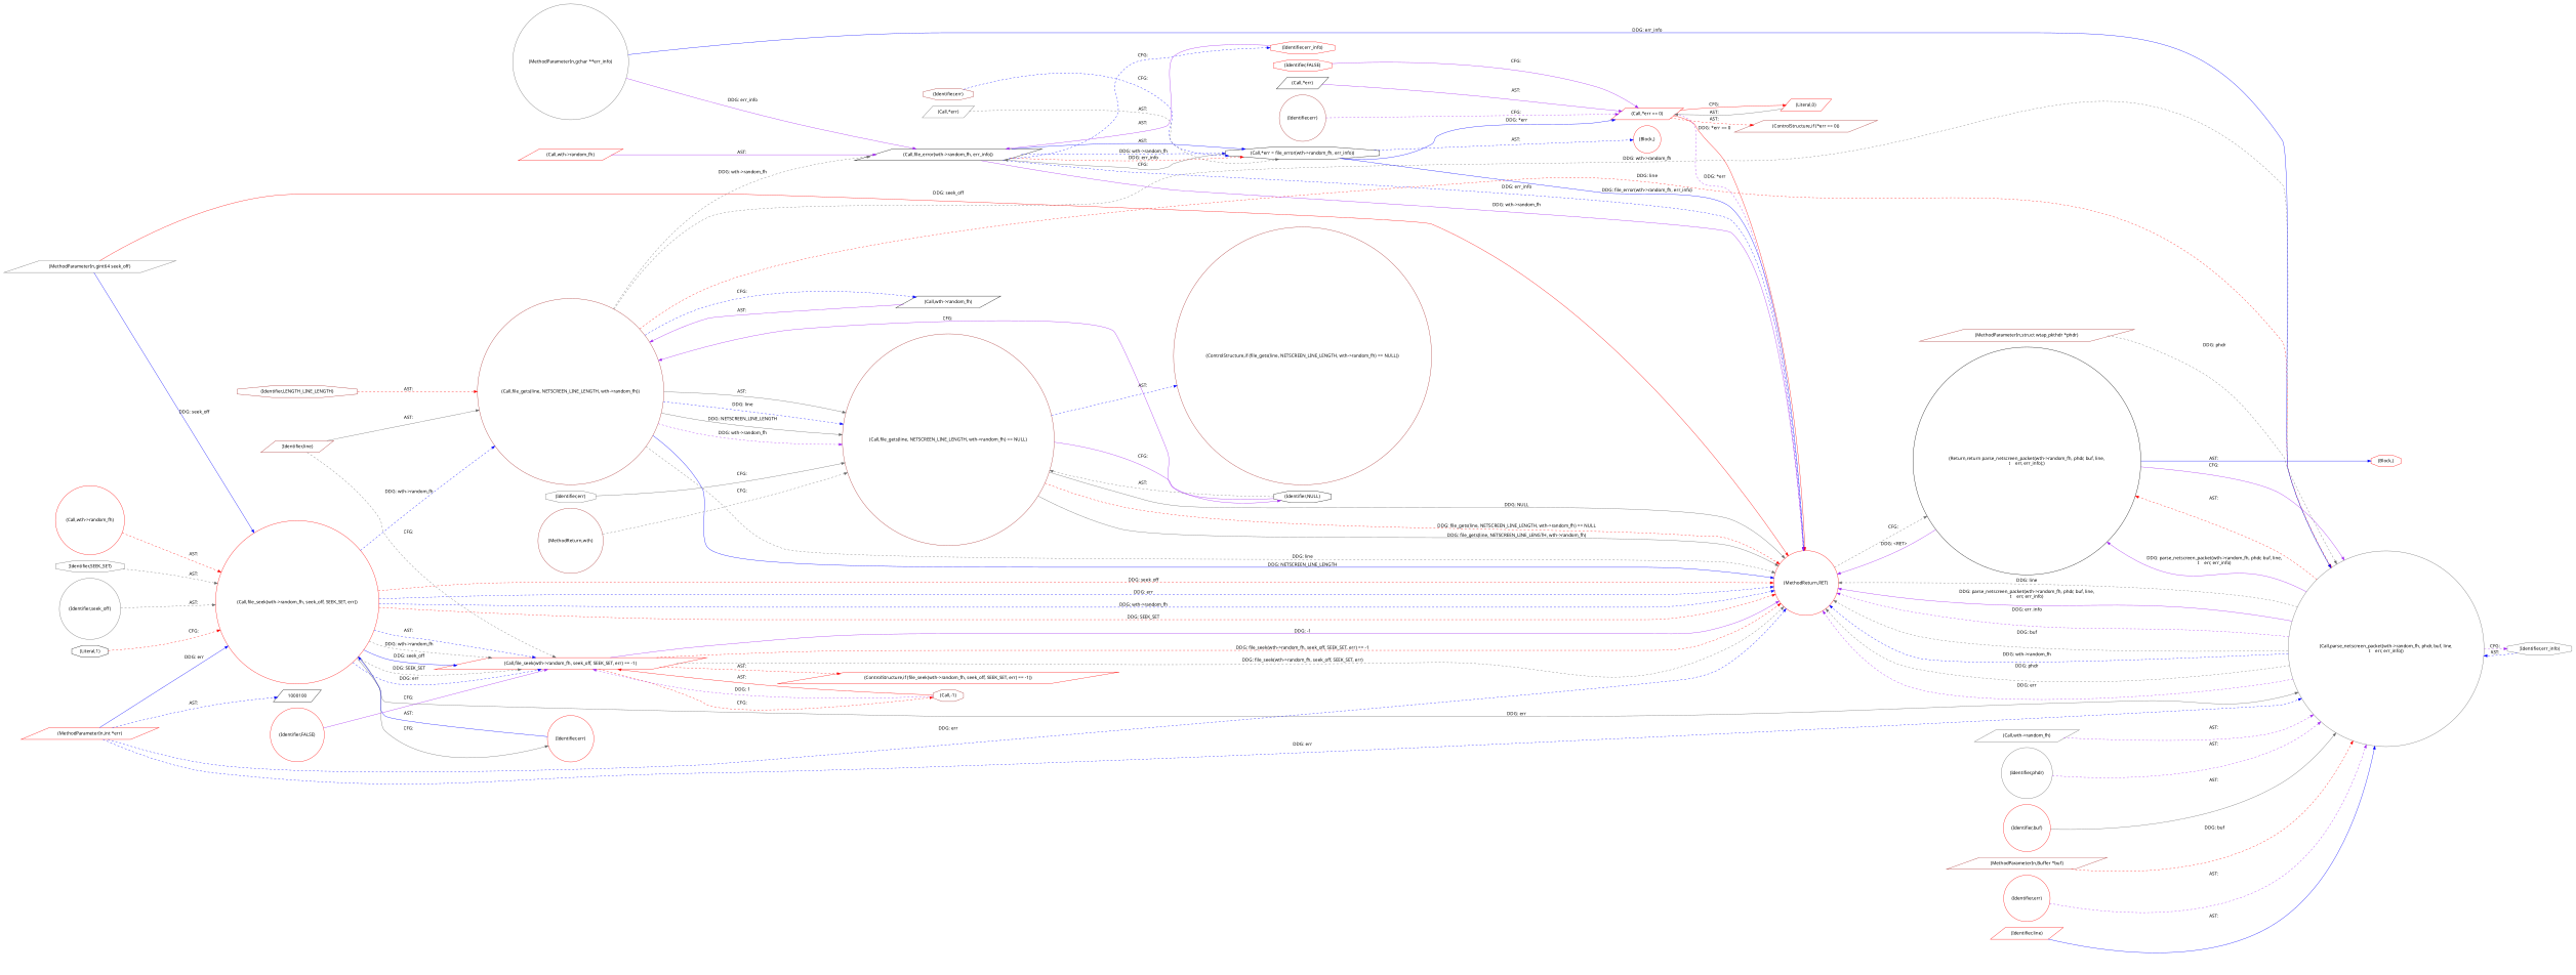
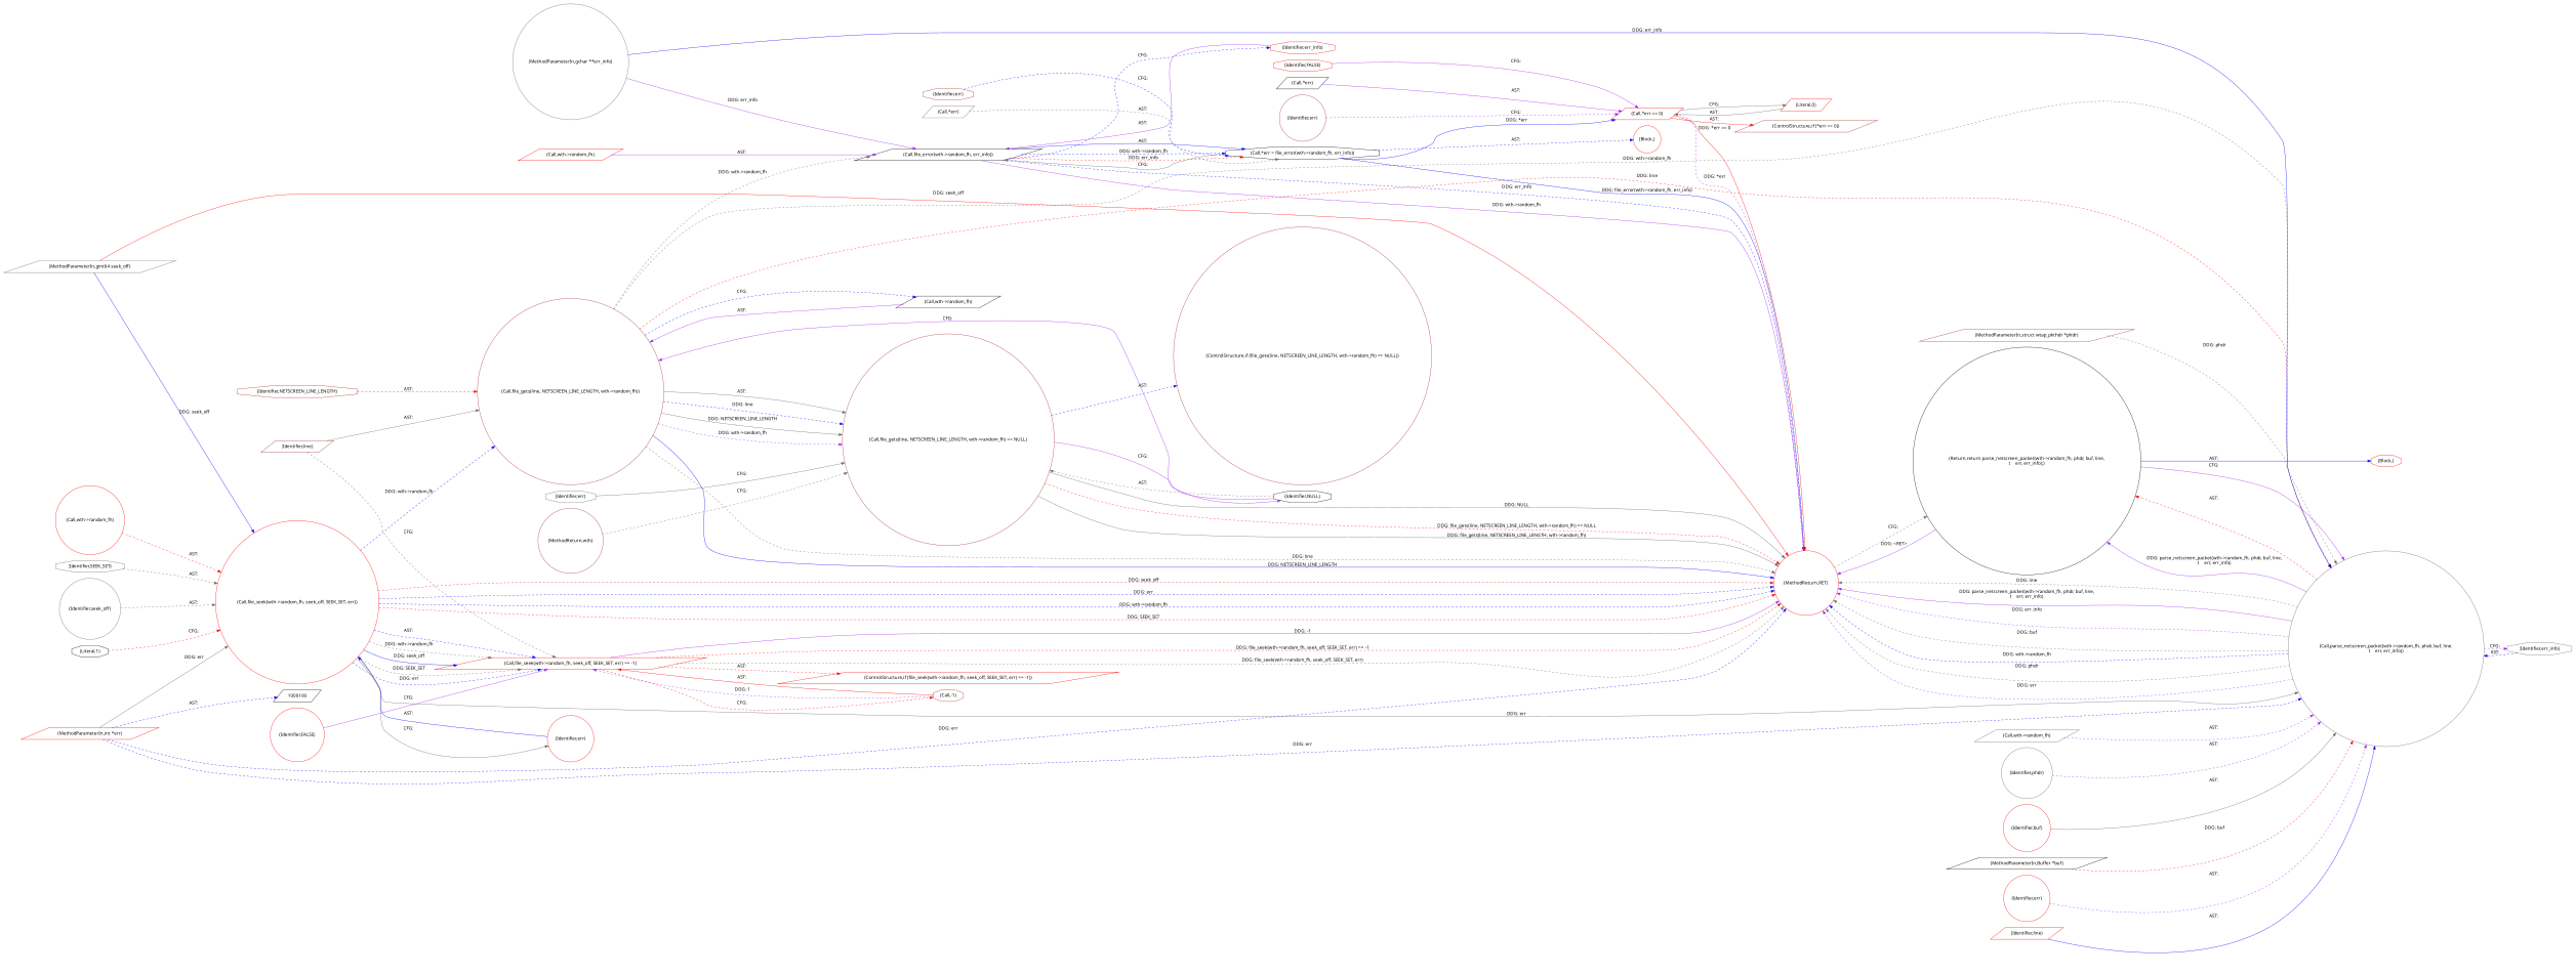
  digraph {
    fontname="Noto Sans"
    rankdir=LR
    node [color=red fontname="Noto Sans" shape=circle]
    edge [color=gray40 fontname="Noto Sans" style=dashed]
    n1 [label="(Call,file_seek(wth->random_fh, seek_off, SEEK_SET, err))"]
    n2 [label="(Call,file_seek(wth->random_fh, seek_off, SEEK_SET, err) == -1)" shape=parallelogram]
    n3 [color=brown label="(Call,file_gets(line, NETSCREEN_LINE_LENGTH, wth->random_fh))"]
    n4 [color=gray40 label="(Call,parse_netscreen_packet(wth->random_fh, phdr, buf, line,\n\t    err, err_info))"]
    n5 [label="(Identifier,err)"]
    n6 [label="(MethodReturn,RET)"]
    n7 [label="(ControlStructure,if (file_seek(wth->random_fh, seek_off, SEEK_SET, err) == -1))" shape=parallelogram]
    n8 [color=brown label="(Call,-1)" shape=octagon]
    n9 [color=brown label="(Call,file_gets(line, NETSCREEN_LINE_LENGTH, wth->random_fh) == NULL)"]
    n10 [color=black label="(Call,file_error(wth->random_fh, err_info))" shape=parallelogram]
    n11 [color=black label="(Call,wth->random_fh)" shape=parallelogram]
    n12 [color=black label="(Return,return parse_netscreen_packet(wth->random_fh, phdr, buf, line,\n\t    err, err_info);)"]
    n13 [color=gray40 label="(Identifier,err_info)" shape=octagon]
    n14 [color=gray40 label="(MethodParameterIn,gint64 seek_off)" shape=parallelogram]
    1000100 [color=black shape=parallelogram]
    n16 [label="(MethodParameterIn,int *err)" shape=parallelogram]
    n17 [color=brown label="(ControlStructure,if (file_gets(line, NETSCREEN_LINE_LENGTH, wth->random_fh) == NULL))"]
    n18 [color=black label="(Identifier,NULL)" shape=octagon]
    n19 [color=black label="(Call,*err = file_error(wth->random_fh, err_info))" shape=octagon]
    n20 [label="(Identifier,err_info)" shape=octagon]
    n21 [label="(Call,*err == 0)" shape=parallelogram]
    n22 [label="(Block,)"]
    n23 [color=brown label="(ControlStructure,if (*err == 0))" shape=parallelogram]
    n24 [label="(Literal,0)" shape=parallelogram]
    n25 [label="(Block,)" shape=octagon]
    n26 [label="(Call,wth->random_fh)"]
-   n27 [color=brown label="(Identifier,LENGTH_LINE_LENGTH)" shape=octagon]
+   n27 [color=brown label="(Identifier,NETSCREEN_LINE_LENGTH)" shape=octagon]
    n28 [color=gray40 label="(Identifier,SEEK_SET)" shape=octagon]
    n29 [color=gray40 label="(Call,wth->random_fh)" shape=parallelogram]
    n30 [color=gray40 label="(Identifier,phdr)"]
    n31 [color=brown label="(Identifier,err)" shape=octagon]
    n32 [color=brown label="(Identifier,line)" shape=parallelogram]
    n33 [label="(Identifier,buf)"]
    n34 [label="(Identifier,FALSE)" shape=octagon]
    n35 [color=gray40 label="(Identifier,seek_off)"]
    n36 [color=black label="(Literal,1)" shape=octagon]
    n37 [label="(Call,wth->random_fh)" shape=parallelogram]
    n38 [color=gray40 label="(Call,*err)" shape=parallelogram]
    n39 [color=gray40 label="(Identifier,err)" shape=octagon]
-   n40 [color=brown label="(MethodParameterIn,Buffer *buf)" shape=parallelogram]
+   n40 [color=black label="(MethodParameterIn,Buffer *buf)" shape=parallelogram]
    n41 [label="(Identifier,err)"]
    n42 [color=black label="(Call,*err)" shape=parallelogram]
    n43 [label="(Identifier,FALSE)"]
    n44 [color=gray40 label="(MethodParameterIn,gchar **err_info)"]
    n45 [color=brown label="(MethodReturn,wth)"]
    n46 [label="(Identifier,line)" shape=parallelogram]
    n47 [color=brown label="(Identifier,err)"]
    n48 [color=brown label="(MethodParameterIn,struct wtap_pkthdr *phdr)" shape=parallelogram]
    n1 -> n2 [color=blue label="AST: "]
    n1 -> n2 [label="DDG: wth->random_fh"]
    n1 -> n2 [color=blue label="DDG: seek_off" style=solid]
    n1 -> n2 [label="DDG: SEEK_SET"]
    n1 -> n2 [color=blue label="DDG: err"]
    n1 -> n3 [color=blue label="DDG: wth->random_fh"]
    n1 -> n4 [label="DDG: err" style=solid]
    n1 -> n5 [label="CFG: " style=solid]
    n1 -> n6 [color=red label="DDG: seek_off"]
    n1 -> n6 [color=blue label="DDG: err"]
    n1 -> n6 [color=blue label="DDG: wth->random_fh"]
    n1 -> n6 [color=red label="DDG: SEEK_SET"]
    n2 -> n6 [color=purple label="DDG: -1" style=solid]
    n2 -> n6 [color=red label="DDG: file_seek(wth->random_fh, seek_off, SEEK_SET, err) == -1"]
    n2 -> n6 [label="DDG: file_seek(wth->random_fh, seek_off, SEEK_SET, err)"]
    n2 -> n7 [color=red label="AST: "]
    n2 -> n8 [color=red label="CFG: "]
    n3 -> n4 [label="DDG: wth->random_fh"]
    n3 -> n4 [color=red label="DDG: line"]
    n3 -> n6 [label="DDG: line"]
    n3 -> n6 [color=blue label="DDG: NETSCREEN_LINE_LENGTH" style=solid]
    n3 -> n9 [label="AST: " style=solid]
    n3 -> n9 [color=blue label="DDG: line"]
    n3 -> n9 [label="DDG: NETSCREEN_LINE_LENGTH" style=solid]
    n3 -> n9 [color=purple label="DDG: wth->random_fh"]
    n3 -> n10 [label="DDG: wth->random_fh"]
    n3 -> n11 [color=blue label="CFG: "]
    n4 -> n6 [label="DDG: line"]
    n4 -> n6 [color=purple label="DDG: parse_netscreen_packet(wth->random_fh, phdr, buf, line,\n\t    err, err_info)" style=solid]
    n4 -> n6 [color=purple label="DDG: err_info"]
    n4 -> n6 [label="DDG: buf"]
    n4 -> n6 [color=blue label="DDG: wth->random_fh"]
    n4 -> n6 [label="DDG: phdr"]
    n4 -> n6 [color=purple label="DDG: err"]
    n4 -> n12 [color=red label="AST: "]
    n4 -> n12 [color=purple label="DDG: parse_netscreen_packet(wth->random_fh, phdr, buf, line,\n\t    err, err_info)" style=solid]
    n4 -> n13 [color=purple label="CFG: "]
    n5 -> n1 [color=blue label="AST: " style=solid]
    n6 -> n12 [label="CFG: "]
    n8 -> n2 [color=red label="AST: " style=solid]
    n8 -> n2 [color=purple label="DDG: 1"]
    n9 -> n6 [label="DDG: file_gets(line, NETSCREEN_LINE_LENGTH, wth->random_fh)" style=solid]
    n9 -> n6 [label="DDG: NULL" style=solid]
    n9 -> n6 [color=red label="DDG: file_gets(line, NETSCREEN_LINE_LENGTH, wth->random_fh) == NULL"]
    n9 -> n17 [color=blue label="AST: "]
    n9 -> n18 [color=purple label="CFG: " style=solid]
    n10 -> n6 [color=blue label="DDG: err_info"]
    n10 -> n6 [color=purple label="DDG: wth->random_fh" style=solid]
    n10 -> n19 [color=blue label="AST: " style=solid]
    n10 -> n19 [color=blue label="DDG: wth->random_fh"]
    n10 -> n19 [color=red label="DDG: err_info"]
    n10 -> n20 [color=blue label="CFG: "]
    n11 -> n3 [color=purple label="AST: " style=solid]
    n12 -> n4 [color=purple label="CFG: " style=solid]
    n12 -> n6 [color=purple label="DDG: <RET>" style=solid]
    n12 -> n25 [color=blue label="AST: " style=solid]
    n13 -> n4 [color=blue label="AST: "]
    n14 -> n1 [color=blue label="DDG: seek_off" style=solid]
    n14 -> n6 [color=red label="DDG: seek_off" style=solid]
-   n16 -> n1 [color=blue label="DDG: err" style=solid]
+   n16 -> n1 [label="DDG: err" style=solid]
    n16 -> n4 [color=blue label="DDG: err"]
    n16 -> n6 [color=blue label="DDG: err"]
    n16 -> 1000100 [color=blue label="AST: "]
    n18 -> n3 [color=purple label="CFG: " style=solid]
    n18 -> n9 [label="AST: "]
    n19 -> n6 [color=blue label="DDG: file_error(wth->random_fh, err_info)" style=solid]
    n19 -> n10 [label="CFG: " style=solid]
    n19 -> n21 [color=blue label="DDG: *err" style=solid]
    n19 -> n22 [color=blue label="AST: "]
    n20 -> n10 [color=purple label="AST: " style=solid]
    n21 -> n6 [color=red label="DDG: *err == 0" style=solid]
    n21 -> n6 [color=purple label="DDG: *err"]
-   n21 -> n23 [color=red label="AST: "]
-   n21 -> n24 [color=red label="CFG: " style=solid]
+   n21 -> n23 [color=red label="AST: " style=solid]
+   n21 -> n24 [label="CFG: " style=solid]
    n24 -> n21 [label="AST: " style=solid]
    n26 -> n1 [color=red label="AST: "]
    n27 -> n3 [color=red label="AST: "]
    n28 -> n1 [label="AST: "]
    n29 -> n4 [color=purple label="AST: "]
    n30 -> n4 [color=purple label="AST: "]
    n31 -> n19 [color=blue label="CFG: "]
    n32 -> n2 [label="CFG: "]
    n32 -> n3 [label="AST: " style=solid]
    n33 -> n4 [label="AST: " style=solid]
    n34 -> n21 [color=purple label="CFG: " style=solid]
    n35 -> n1 [label="AST: "]
    n36 -> n1 [color=red label="CFG: "]
    n37 -> n10 [color=purple label="AST: " style=solid]
    n38 -> n19 [label="AST: "]
    n39 -> n9 [label="CFG: " style=solid]
    n40 -> n4 [color=red label="DDG: buf"]
    n41 -> n4 [color=purple label="AST: "]
    n42 -> n21 [color=purple label="AST: " style=solid]
    n43 -> n2 [color=purple label="CFG: " style=solid]
    n44 -> n4 [color=blue label="DDG: err_info" style=solid]
    n44 -> n10 [color=purple label="DDG: err_info" style=solid]
    n45 -> n9 [label="CFG: "]
    n46 -> n4 [color=blue label="AST: " style=solid]
    n47 -> n21 [color=purple label="CFG: "]
    n48 -> n4 [label="DDG: phdr"]
  }
